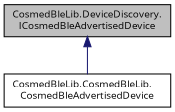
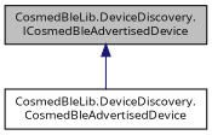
  digraph {
    fontname="Open Sans"
    node [color=black fontname="Open Sans" fontsize=10 shape=record style=filled]
    n1 [fillcolor=grey75 fontcolor=black height=0.2 label="CosmedBleLib.DeviceDiscovery.\lICosmedBleAdvertisedDevice" width=0.4]
-   n2 [fillcolor=white height=0.2 label="CosmedBleLib.CosmedBleLib.\lCosmedBleAdvertisedDevice" width=0.4]
+   n2 [fillcolor=white height=0.2 label="CosmedBleLib.DeviceDiscovery.\lCosmedBleAdvertisedDevice" width=0.4]
    n1 -> n2 [color=midnightblue dir=back fontname="Open Sans" fontsize=10 labelfontname=Helvetica labelfontsize=10 style=solid]
  }
